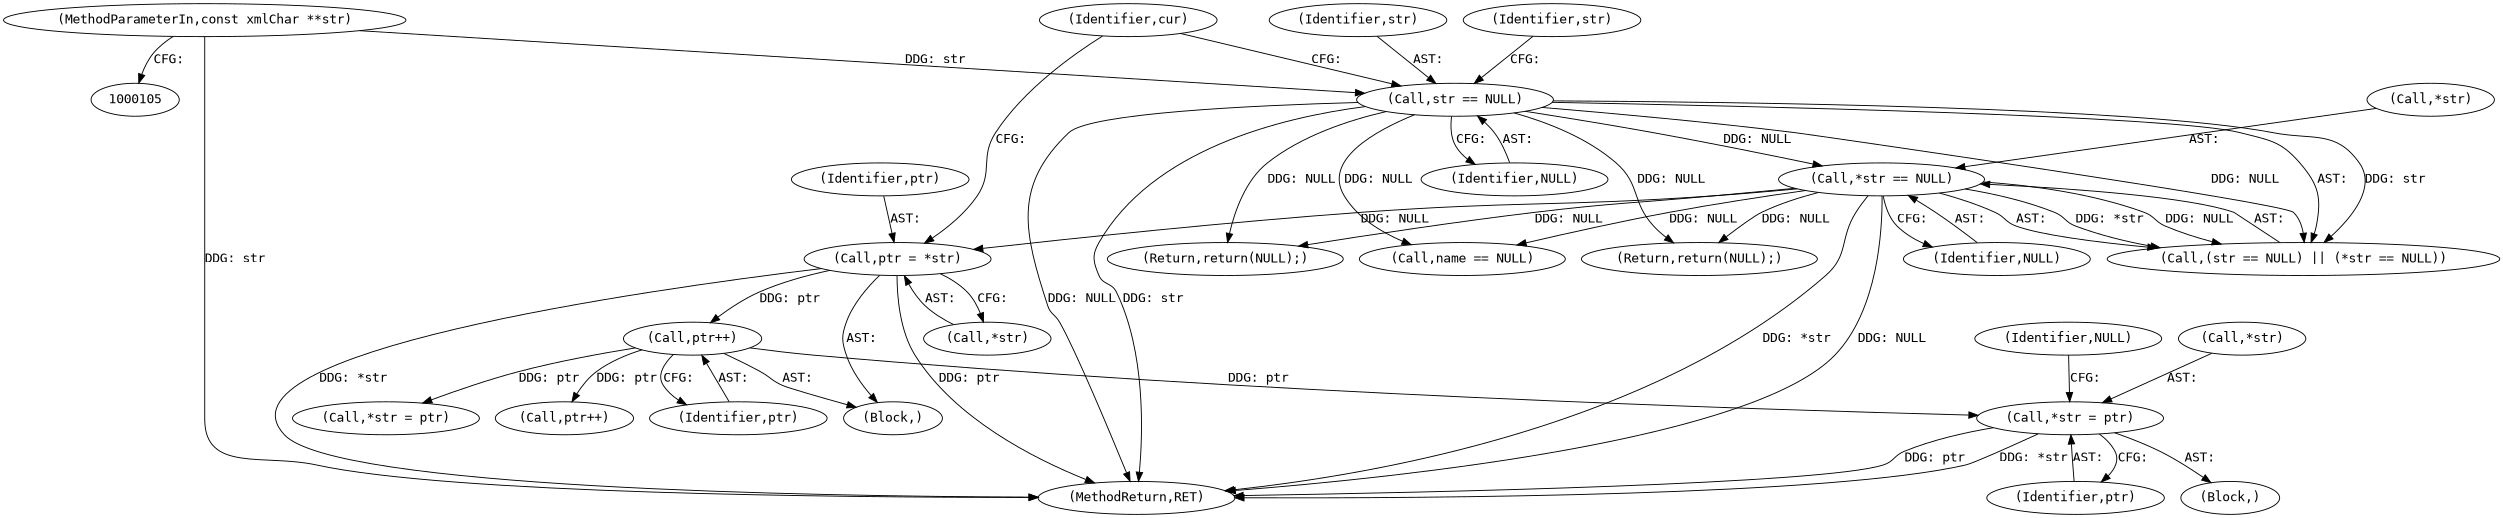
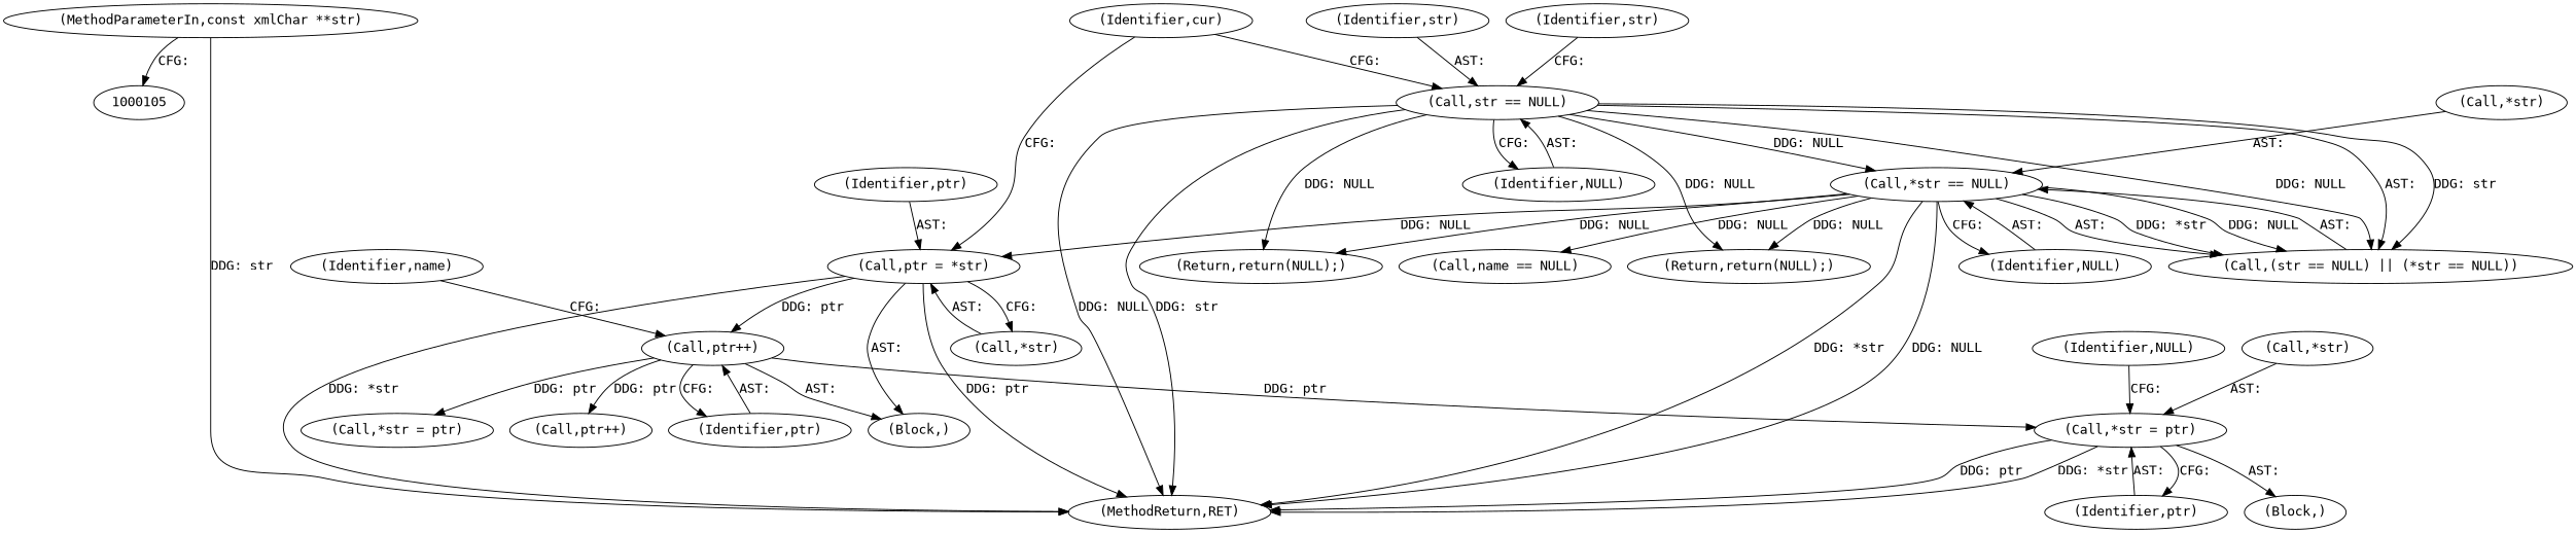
  digraph {
    fontname="DejaVu Sans Mono"
    node [fontname="DejaVu Sans Mono"]
    edge [fontname="DejaVu Sans Mono"]
    n1 [label="(Call,*str = ptr)"]
    n2 [label="(Block,)"]
    n3 [label="(MethodReturn,RET)"]
    n4 [label="(Identifier,ptr)"]
    n5 [label="(Call,ptr++)"]
    n6 [label="(Block,)"]
    n7 [label="(Call,ptr++)"]
    n8 [label="(Identifier,ptr)"]
    n9 [label="(Call,*str = ptr)"]
    n10 [label="(Call,ptr = *str)"]
    n11 [label="(Call,*str)"]
    n12 [label="(Call,*str == NULL)"]
    n13 [label="(Identifier,NULL)"]
    n14 [label="(Return,return(NULL);)"]
    n15 [label="(Call,name == NULL)"]
    n16 [label="(Call,(str == NULL) || (*str == NULL))"]
    n17 [label="(Return,return(NULL);)"]
    n18 [label="(Call,str == NULL)"]
    n19 [label="(Identifier,NULL)"]
    n20 [label="(MethodParameterIn,const xmlChar **str)"]
    1000105
    n22 [label="(Identifier,NULL)"]
    n23 [label="(Call,*str)"]
    n24 [label="(Identifier,str)"]
    n25 [label="(Call,*str)"]
    n26 [label="(Identifier,str)"]
+   n27 [label="(Identifier,name)"]
    n28 [label="(Identifier,cur)"]
    n29 [label="(Identifier,ptr)"]
    n1 -> n2 [label="AST: "]
    n1 -> n3 [label="DDG: ptr"]
    n1 -> n3 [label="DDG: *str"]
    n1 -> n4 [label="CFG: "]
    n4 -> n1 [label="AST: "]
    n5 -> n1 [label="DDG: ptr"]
    n5 -> n6 [label="AST: "]
    n5 -> n7 [label="DDG: ptr"]
    n5 -> n8 [label="CFG: "]
    n5 -> n9 [label="DDG: ptr"]
    n8 -> n5 [label="AST: "]
    n10 -> n3 [label="DDG: *str"]
    n10 -> n3 [label="DDG: ptr"]
    n10 -> n5 [label="DDG: ptr"]
    n10 -> n6 [label="AST: "]
    n10 -> n11 [label="CFG: "]
    n11 -> n10 [label="AST: "]
    n12 -> n3 [label="DDG: *str"]
    n12 -> n3 [label="DDG: NULL"]
    n12 -> n10 [label="DDG: NULL"]
    n12 -> n13 [label="CFG: "]
    n12 -> n14 [label="DDG: NULL"]
    n12 -> n15 [label="DDG: NULL"]
    n12 -> n16 [label="AST: "]
    n12 -> n16 [label="DDG: *str"]
    n12 -> n16 [label="DDG: NULL"]
    n12 -> n17 [label="DDG: NULL"]
    n13 -> n12 [label="AST: "]
    n16 -> n12 [label="AST: "]
    n18 -> n3 [label="DDG: NULL"]
    n18 -> n3 [label="DDG: str"]
    n18 -> n12 [label="DDG: NULL"]
    n18 -> n14 [label="DDG: NULL"]
-   n18 -> n15 [label="DDG: NULL"]
    n18 -> n16 [label="AST: "]
    n18 -> n16 [label="DDG: str"]
    n18 -> n16 [label="DDG: NULL"]
    n18 -> n17 [label="DDG: NULL"]
    n18 -> n19 [label="CFG: "]
    n19 -> n18 [label="AST: "]
    n20 -> n3 [label="DDG: str"]
-   n20 -> n18 [label="DDG: str"]
    n20 -> 1000105 [label="CFG: "]
    n22 -> n1 [label="CFG: "]
    n23 -> n1 [label="AST: "]
    n24 -> n18 [label="AST: "]
    n25 -> n12 [label="AST: "]
    n26 -> n18 [label="CFG: "]
+   n27 -> n5 [label="CFG: "]
    n28 -> n10 [label="CFG: "]
    n28 -> n18 [label="CFG: "]
    n29 -> n10 [label="AST: "]
  }
